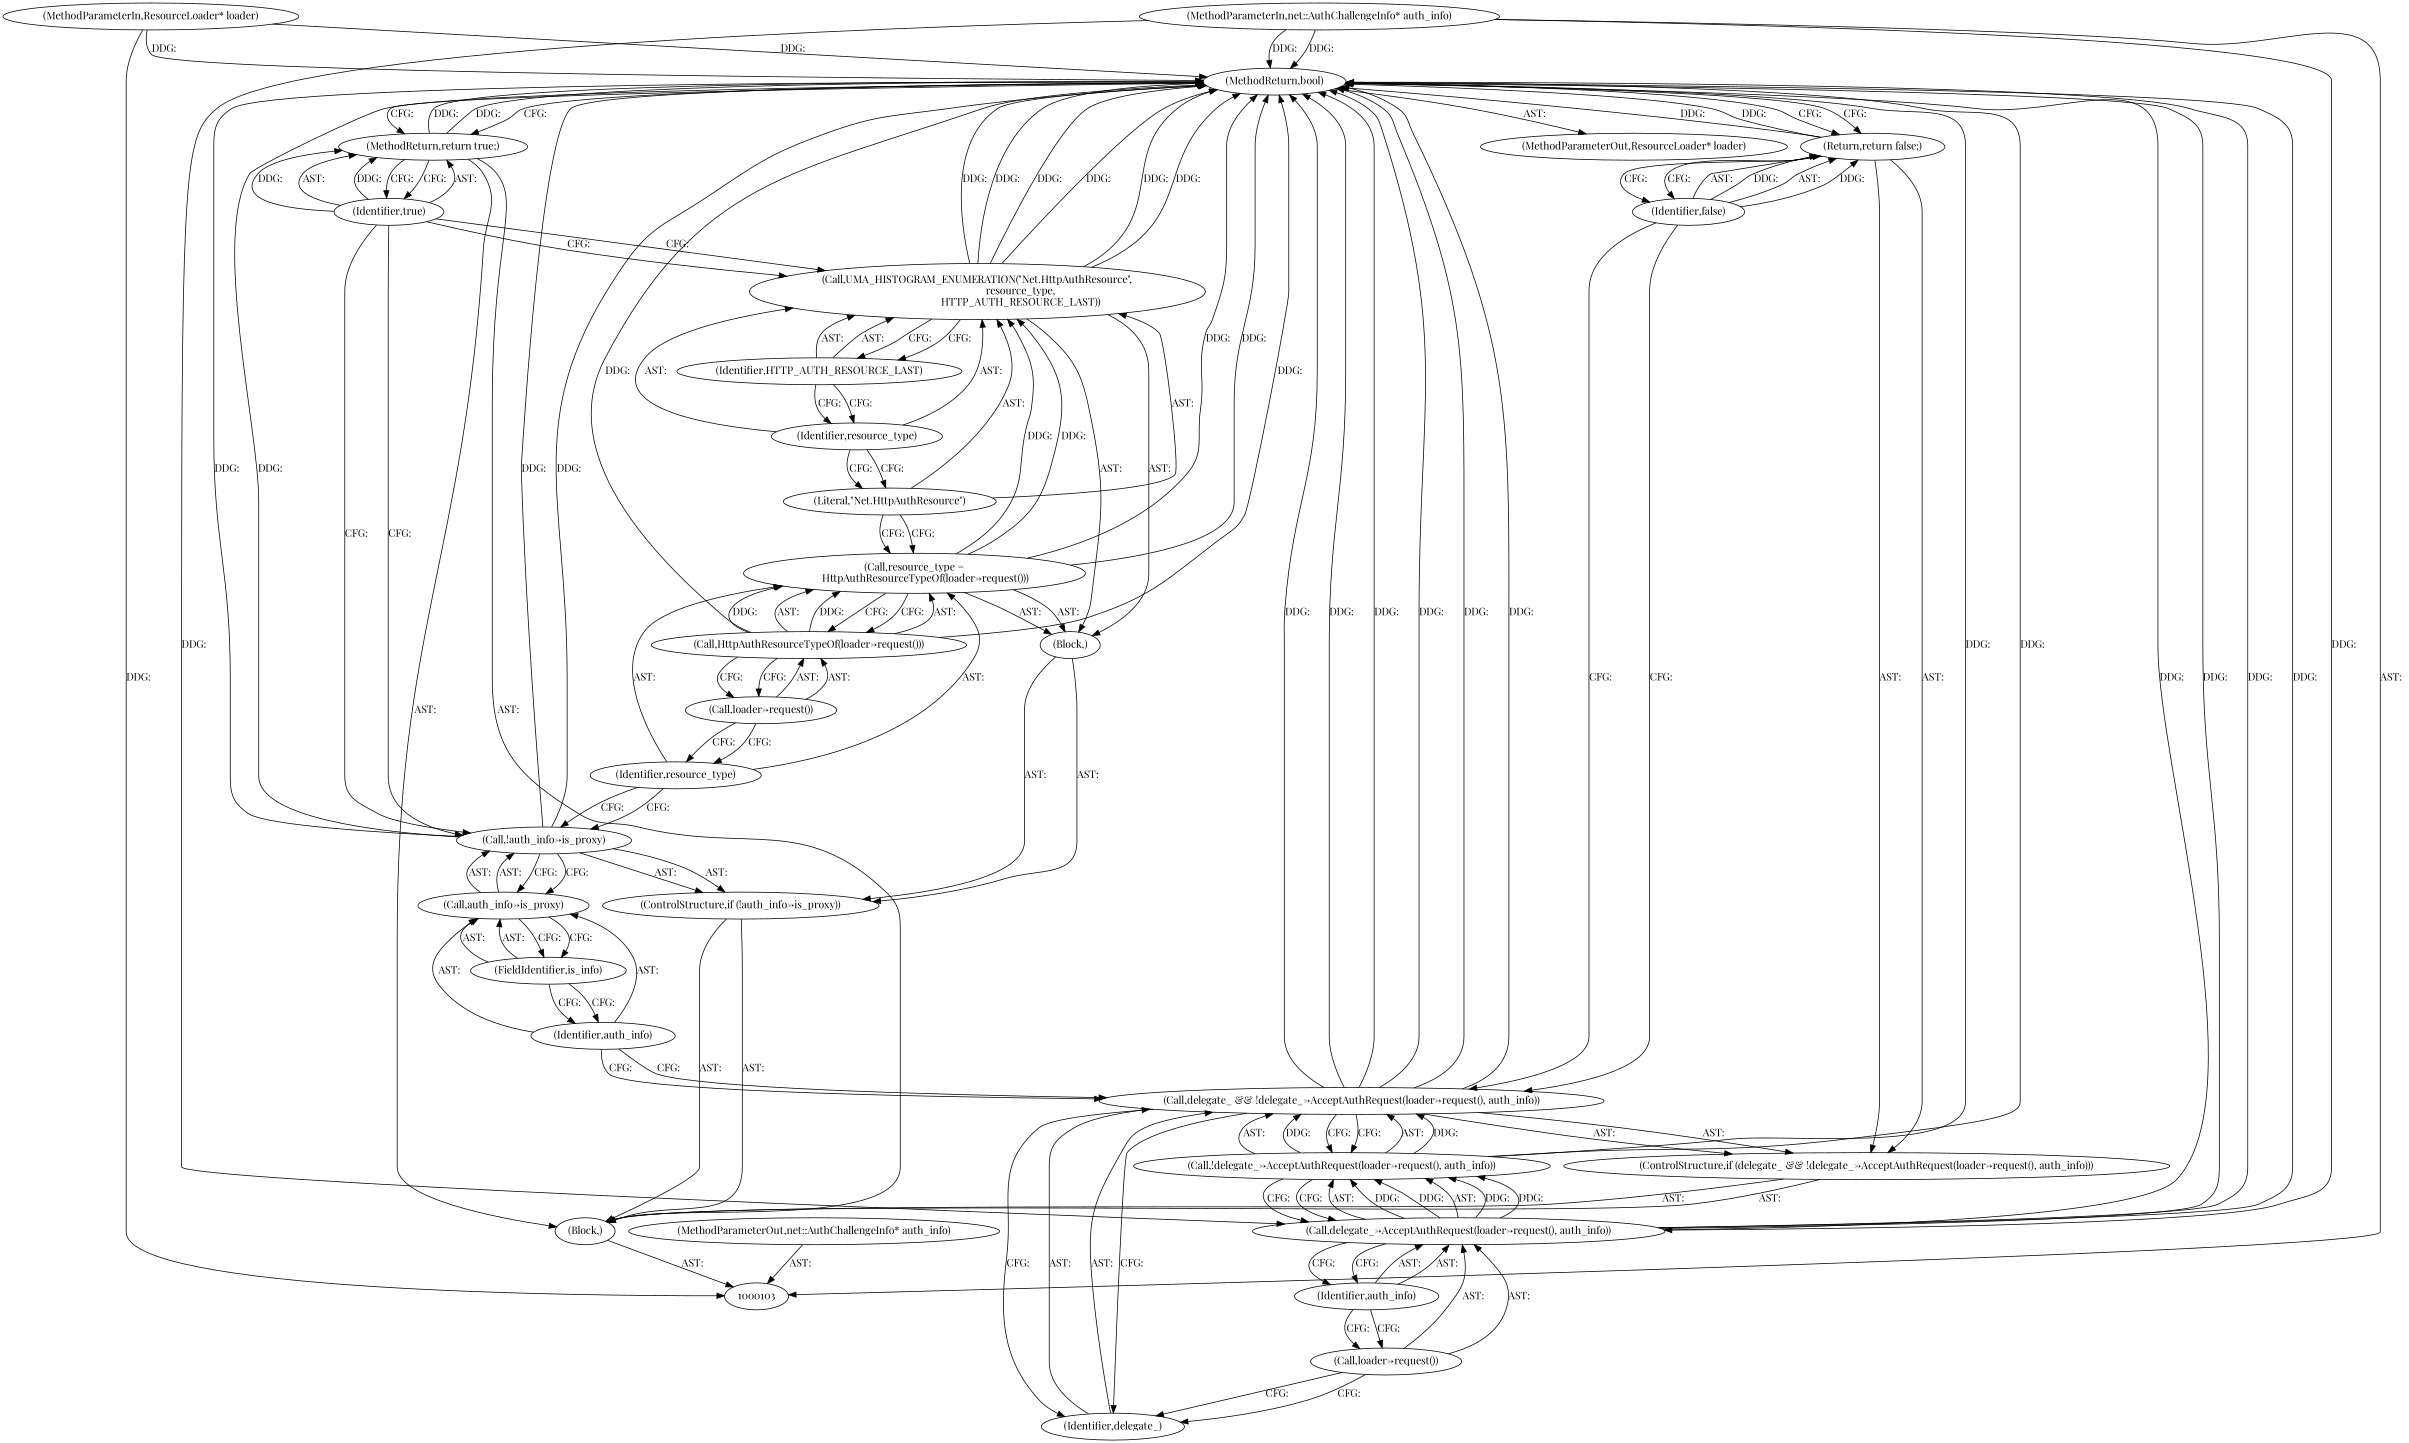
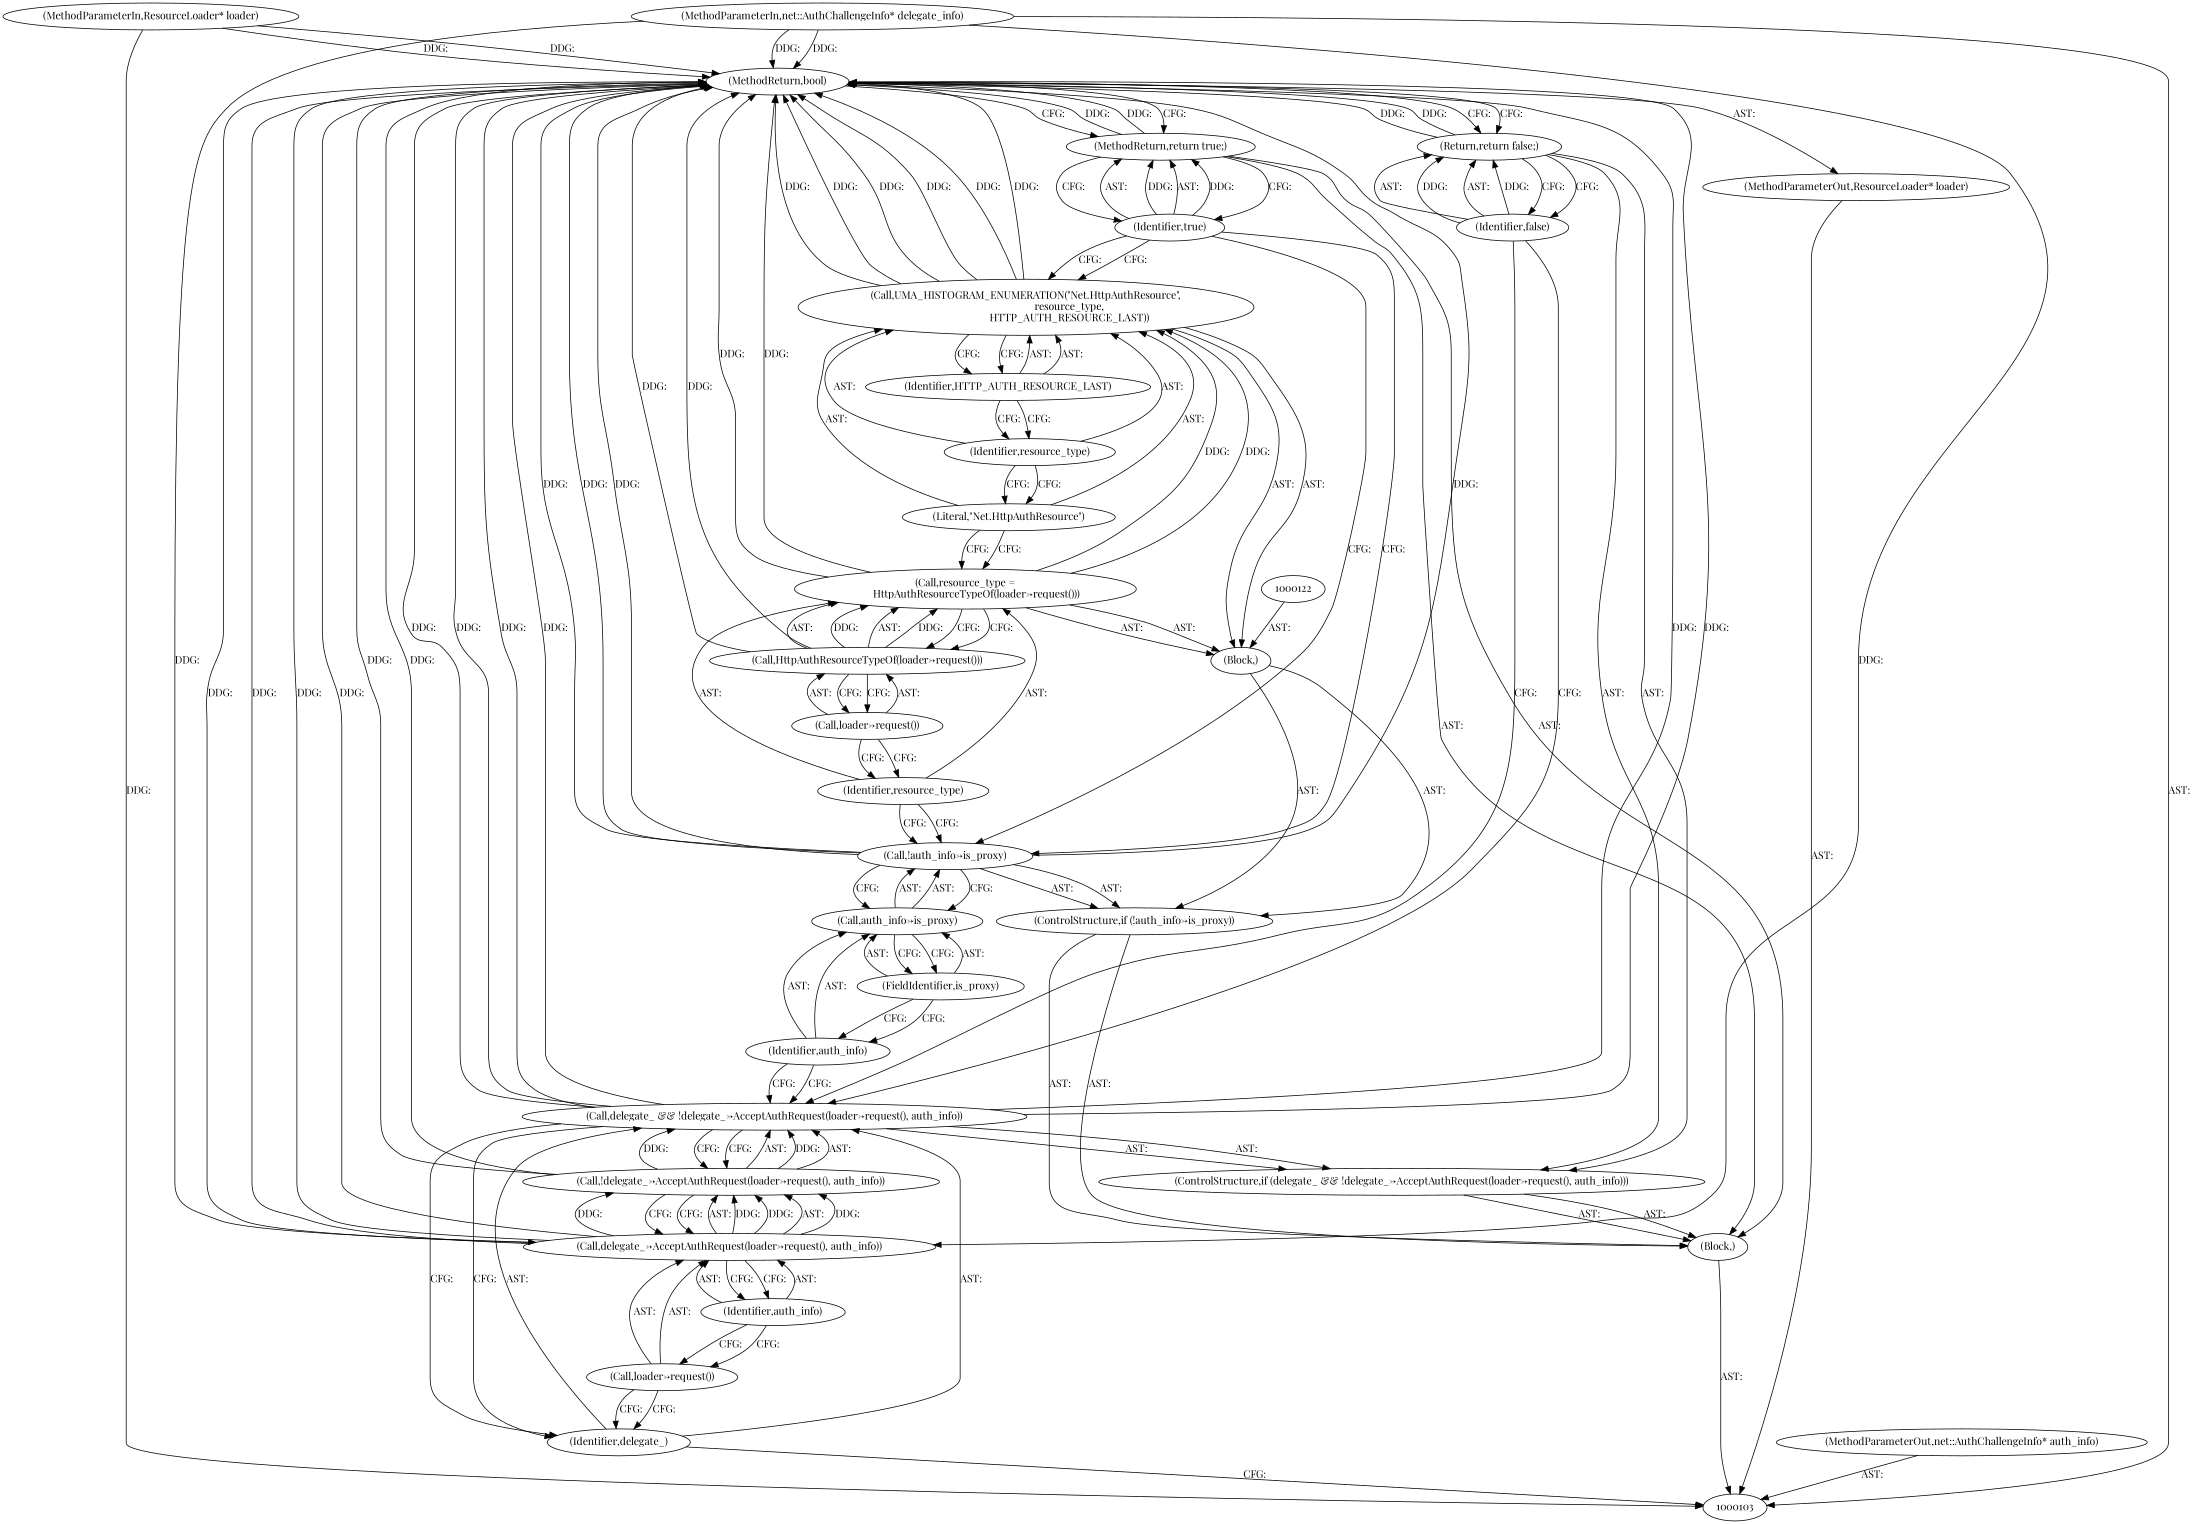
  digraph {
    fontname="Playfair Display"
    node [fontname="Playfair Display"]
    edge [fontname="Playfair Display"]
    n1 [label="(MethodReturn,bool)"]
    n2 [label="(MethodReturn,return true;)"]
    n3 [label="(Return,return false;)"]
    n4 [label="(MethodParameterOut,ResourceLoader* loader)"]
    n5 [label="(Identifier,true)"]
    n6 [label="(Block,)"]
    n7 [label="(ControlStructure,if (delegate_ && !delegate_->AcceptAuthRequest(loader->request(), auth_info)))"]
    n8 [label="(Identifier,false)"]
    n9 [label="(Literal,\"Net.HttpAuthResource\")"]
    n10 [label="(Call,UMA_HISTOGRAM_ENUMERATION(\"Net.HttpAuthResource\",\n                               resource_type,\n                               HTTP_AUTH_RESOURCE_LAST))"]
    n11 [label="(Call,resource_type =\n        HttpAuthResourceTypeOf(loader->request()))"]
    n12 [label="(Identifier,HTTP_AUTH_RESOURCE_LAST)"]
    n13 [label="(Block,)"]
    n14 [label="(Call,HttpAuthResourceTypeOf(loader->request()))"]
    n15 [label="(Identifier,resource_type)"]
    n16 [label="(ControlStructure,if (!auth_info->is_proxy))"]
    n17 [label="(Call,!auth_info->is_proxy)"]
    n18 [label="(Call,auth_info->is_proxy)"]
    1000103
    n20 [label="(MethodParameterIn,ResourceLoader* loader)"]
-   n21 [label="(MethodParameterIn,net::AuthChallengeInfo* auth_info)"]
+   n21 [label="(MethodParameterIn,net::AuthChallengeInfo* delegate_info)"]
    n22 [label="(Call,delegate_->AcceptAuthRequest(loader->request(), auth_info))"]
    n23 [label="(Call,!delegate_->AcceptAuthRequest(loader->request(), auth_info))"]
    n24 [label="(Identifier,auth_info)"]
    n25 [label="(MethodParameterOut,net::AuthChallengeInfo* auth_info)"]
    n26 [label="(Call,delegate_ && !delegate_->AcceptAuthRequest(loader->request(), auth_info))"]
    n27 [label="(Identifier,delegate_)"]
    n28 [label="(Call,loader->request())"]
-   n29 [label="(FieldIdentifier,is_info)"]
+   n29 [label="(FieldIdentifier,is_proxy)"]
    n30 [label="(Identifier,auth_info)"]
    n31 [label="(Call,loader->request())"]
    n32 [label="(Identifier,resource_type)"]
+   1000122
    n1 -> n2 [label="CFG: "]
    n1 -> n2 [label="CFG: "]
    n1 -> n3 [label="CFG: "]
    n1 -> n3 [label="CFG: "]
    n1 -> n4 [label="AST: "]
    n2 -> n1 [label="DDG: "]
    n2 -> n1 [label="DDG: "]
    n2 -> n5 [label="CFG: "]
    n2 -> n5 [label="CFG: "]
    n2 -> n6 [label="AST: "]
    n2 -> n6 [label="AST: "]
    n3 -> n1 [label="DDG: "]
    n3 -> n1 [label="DDG: "]
    n3 -> n7 [label="AST: "]
    n3 -> n7 [label="AST: "]
    n3 -> n8 [label="CFG: "]
    n3 -> n8 [label="CFG: "]
+   n4 -> 1000103 [label="AST: "]
    n5 -> n2 [label="AST: "]
    n5 -> n2 [label="DDG: "]
    n5 -> n2 [label="AST: "]
    n5 -> n2 [label="DDG: "]
    n5 -> n10 [label="CFG: "]
    n5 -> n10 [label="CFG: "]
    n5 -> n17 [label="CFG: "]
    n5 -> n17 [label="CFG: "]
    n6 -> 1000103 [label="AST: "]
    n7 -> n6 [label="AST: "]
    n7 -> n6 [label="AST: "]
    n8 -> n3 [label="AST: "]
    n8 -> n3 [label="DDG: "]
    n8 -> n3 [label="AST: "]
    n8 -> n3 [label="DDG: "]
    n8 -> n26 [label="CFG: "]
    n8 -> n26 [label="CFG: "]
    n9 -> n10 [label="AST: "]
    n9 -> n10 [label="AST: "]
    n9 -> n11 [label="CFG: "]
    n9 -> n11 [label="CFG: "]
    n10 -> n1 [label="DDG: "]
    n10 -> n1 [label="DDG: "]
    n10 -> n1 [label="DDG: "]
    n10 -> n1 [label="DDG: "]
    n10 -> n1 [label="DDG: "]
    n10 -> n1 [label="DDG: "]
    n10 -> n12 [label="CFG: "]
    n10 -> n12 [label="CFG: "]
    n10 -> n13 [label="AST: "]
    n10 -> n13 [label="AST: "]
    n11 -> n1 [label="DDG: "]
    n11 -> n1 [label="DDG: "]
    n11 -> n10 [label="DDG: "]
    n11 -> n10 [label="DDG: "]
    n11 -> n13 [label="AST: "]
    n11 -> n13 [label="AST: "]
    n11 -> n14 [label="CFG: "]
    n11 -> n14 [label="CFG: "]
    n12 -> n10 [label="AST: "]
    n12 -> n10 [label="AST: "]
    n12 -> n15 [label="CFG: "]
    n12 -> n15 [label="CFG: "]
    n13 -> n16 [label="AST: "]
    n13 -> n16 [label="AST: "]
    n14 -> n1 [label="DDG: "]
    n14 -> n1 [label="DDG: "]
    n14 -> n11 [label="AST: "]
    n14 -> n11 [label="DDG: "]
    n14 -> n11 [label="AST: "]
    n14 -> n11 [label="DDG: "]
    n14 -> n31 [label="CFG: "]
    n14 -> n31 [label="CFG: "]
    n15 -> n9 [label="CFG: "]
    n15 -> n9 [label="CFG: "]
    n15 -> n10 [label="AST: "]
    n15 -> n10 [label="AST: "]
    n16 -> n6 [label="AST: "]
    n16 -> n6 [label="AST: "]
    n17 -> n1 [label="DDG: "]
    n17 -> n1 [label="DDG: "]
    n17 -> n1 [label="DDG: "]
    n17 -> n1 [label="DDG: "]
    n17 -> n16 [label="AST: "]
    n17 -> n16 [label="AST: "]
    n17 -> n18 [label="CFG: "]
    n17 -> n18 [label="CFG: "]
    n18 -> n17 [label="AST: "]
    n18 -> n17 [label="AST: "]
    n18 -> n29 [label="CFG: "]
    n18 -> n29 [label="CFG: "]
    n20 -> n1 [label="DDG: "]
    n20 -> n1 [label="DDG: "]
    n20 -> 1000103 [label="DDG: "]
    n21 -> n1 [label="DDG: "]
    n21 -> n1 [label="DDG: "]
    n21 -> 1000103 [label="AST: "]
    n21 -> n22 [label="DDG: "]
    n21 -> n22 [label="DDG: "]
    n22 -> n1 [label="DDG: "]
    n22 -> n1 [label="DDG: "]
    n22 -> n1 [label="DDG: "]
    n22 -> n1 [label="DDG: "]
    n22 -> n23 [label="AST: "]
    n22 -> n23 [label="DDG: "]
    n22 -> n23 [label="DDG: "]
    n22 -> n23 [label="AST: "]
    n22 -> n23 [label="DDG: "]
    n22 -> n23 [label="DDG: "]
    n22 -> n24 [label="CFG: "]
    n22 -> n24 [label="CFG: "]
    n23 -> n1 [label="DDG: "]
    n23 -> n1 [label="DDG: "]
    n23 -> n22 [label="CFG: "]
    n23 -> n22 [label="CFG: "]
    n23 -> n26 [label="AST: "]
    n23 -> n26 [label="DDG: "]
    n23 -> n26 [label="AST: "]
    n23 -> n26 [label="DDG: "]
    n24 -> n22 [label="AST: "]
    n24 -> n22 [label="AST: "]
    n24 -> n28 [label="CFG: "]
    n24 -> n28 [label="CFG: "]
    n25 -> 1000103 [label="AST: "]
    n26 -> n1 [label="DDG: "]
    n26 -> n1 [label="DDG: "]
    n26 -> n1 [label="DDG: "]
    n26 -> n1 [label="DDG: "]
    n26 -> n1 [label="DDG: "]
    n26 -> n1 [label="DDG: "]
    n26 -> n7 [label="AST: "]
    n26 -> n7 [label="AST: "]
    n26 -> n23 [label="CFG: "]
    n26 -> n23 [label="CFG: "]
    n26 -> n27 [label="CFG: "]
    n26 -> n27 [label="CFG: "]
+   n27 -> 1000103 [label="CFG: "]
    n27 -> n26 [label="AST: "]
    n27 -> n26 [label="AST: "]
    n28 -> n22 [label="AST: "]
    n28 -> n22 [label="AST: "]
    n28 -> n27 [label="CFG: "]
    n28 -> n27 [label="CFG: "]
    n29 -> n18 [label="AST: "]
    n29 -> n18 [label="AST: "]
    n29 -> n30 [label="CFG: "]
    n29 -> n30 [label="CFG: "]
    n30 -> n18 [label="AST: "]
    n30 -> n18 [label="AST: "]
    n30 -> n26 [label="CFG: "]
    n30 -> n26 [label="CFG: "]
    n31 -> n14 [label="AST: "]
    n31 -> n14 [label="AST: "]
    n31 -> n32 [label="CFG: "]
    n31 -> n32 [label="CFG: "]
    n32 -> n11 [label="AST: "]
    n32 -> n11 [label="AST: "]
    n32 -> n17 [label="CFG: "]
    n32 -> n17 [label="CFG: "]
+   1000122 -> n13 [label="AST: "]
  }
